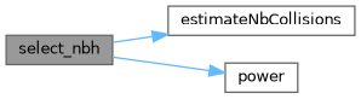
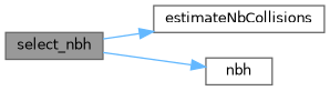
  digraph {
    rankdir=LR
    node [color=grey40 fillcolor=white fontname=Helvetica fontsize=10 shape=box style=filled]
    edge [color=steelblue1 fontname=Helvetica fontsize=10 labelfontname=Helvetica labelfontsize=10 style=solid]
    n1 [color=gray40 fillcolor=grey60 fontcolor=black height=0.2 label=select_nbh width=0.4]
    n2 [height=0.2 label=estimateNbCollisions width=0.4]
-   n3 [height=0.2 label=power width=0.4]
+   n3 [height=0.2 label=nbh width=0.4]
    n1 -> n2
    n1 -> n3
  }
